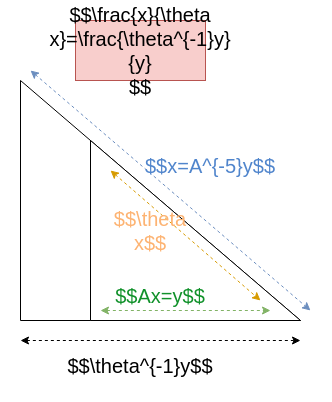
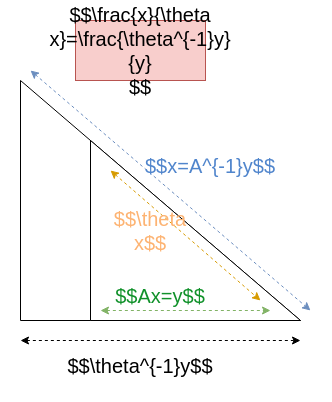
  <mxCell id="0" />
  <mxCell id="1" parent="0" />
  <mxCell id="2" value="" style="verticalLabelPosition=bottom;verticalAlign=top;html=1;shape=mxgraph.basic.orthogonal_triangle;fontSize=28;" vertex="1" parent="1"><mxGeometry x="20" y="80" width="280" height="240" as="geometry" /></mxCell>
  <mxCell id="3" value="" style="verticalLabelPosition=bottom;verticalAlign=top;html=1;shape=mxgraph.basic.orthogonal_triangle;fontSize=28;" vertex="1" parent="1"><mxGeometry x="90" y="140" width="210" height="180" as="geometry" /></mxCell>
  <mxCell id="4" value="" style="endArrow=classic;startArrow=classic;html=1;fontSize=28;fillColor=#dae8fc;strokeColor=#6c8ebf;dashed=1;startFill=1;" edge="1" parent="1"><mxGeometry width="50" height="50" relative="1" as="geometry"><mxPoint x="30" y="70" as="sourcePoint" /><mxPoint x="310" y="310" as="targetPoint" /></mxGeometry></mxCell>
- <mxCell id="5" value="$$x=A^{-5}y$$" style="text;strokeColor=none;align=center;fillColor=none;html=1;verticalAlign=middle;whiteSpace=wrap;rounded=0;fontSize=20;fontColor=#5085CC;" vertex="1" parent="1"><mxGeometry x="180" y="150" width="60" height="30" as="geometry" /></mxCell>
+ <mxCell id="5" value="$$x=A^{-1}y$$" style="text;strokeColor=none;align=center;fillColor=none;html=1;verticalAlign=middle;whiteSpace=wrap;rounded=0;fontSize=20;fontColor=#5085CC;" vertex="1" parent="1"><mxGeometry x="180" y="150" width="60" height="30" as="geometry" /></mxCell>
  <mxCell id="6" value="" style="edgeStyle=none;orthogonalLoop=1;jettySize=auto;html=1;fontSize=28;strokeColor=none;" edge="1" parent="1"><mxGeometry width="80" relative="1" as="geometry"><mxPoint x="130" y="270" as="sourcePoint" /><mxPoint x="210" y="270" as="targetPoint" /><Array as="points" /></mxGeometry></mxCell>
  <mxCell id="7" value="" style="edgeStyle=none;orthogonalLoop=1;jettySize=auto;html=1;dashed=1;strokeColor=#d79b00;fontSize=28;startArrow=classic;startFill=1;fillColor=#ffe6cc;" edge="1" parent="1"><mxGeometry width="80" relative="1" as="geometry"><mxPoint x="110" y="170" as="sourcePoint" /><mxPoint x="260" y="300" as="targetPoint" /><Array as="points" /></mxGeometry></mxCell>
  <mxCell id="8" value="$$\theta x$$" style="text;strokeColor=none;align=center;fillColor=none;html=1;verticalAlign=middle;whiteSpace=wrap;rounded=0;fontSize=20;fontColor=#FDB372;" vertex="1" parent="1"><mxGeometry x="120" y="215" width="60" height="30" as="geometry" /></mxCell>
  <mxCell id="9" value="" style="edgeStyle=none;orthogonalLoop=1;jettySize=auto;html=1;dashed=1;strokeColor=#82b366;fontSize=28;fontColor=#FDB372;startArrow=classic;startFill=1;fillColor=#d5e8d4;" edge="1" parent="1"><mxGeometry width="80" relative="1" as="geometry"><mxPoint x="100" y="310" as="sourcePoint" /><mxPoint x="270" y="310" as="targetPoint" /><Array as="points" /></mxGeometry></mxCell>
  <mxCell id="10" value="$$Ax=y$$" style="text;strokeColor=none;align=center;fillColor=none;html=1;verticalAlign=middle;whiteSpace=wrap;rounded=0;fontSize=20;fontColor=#10912A;" vertex="1" parent="1"><mxGeometry x="130" y="280" width="60" height="30" as="geometry" /></mxCell>
  <mxCell id="11" value="" style="edgeStyle=none;orthogonalLoop=1;jettySize=auto;html=1;dashed=1;strokeColor=default;fontSize=20;fontColor=#10912A;startArrow=classic;startFill=1;" edge="1" parent="1"><mxGeometry width="80" relative="1" as="geometry"><mxPoint x="20" y="340" as="sourcePoint" /><mxPoint x="300" y="340" as="targetPoint" /><Array as="points" /></mxGeometry></mxCell>
  <mxCell id="12" value="$$\theta^{-1}y$$" style="text;strokeColor=none;align=center;fillColor=none;html=1;verticalAlign=middle;whiteSpace=wrap;rounded=0;fontSize=20;fontColor=#000000;" vertex="1" parent="1"><mxGeometry x="110" y="350" width="60" height="30" as="geometry" /></mxCell>
  <mxCell id="13" value="$$\frac{x}{\theta x}=\frac{\theta^{-1}y}{y}&lt;br&gt;$$" style="text;strokeColor=#b85450;align=center;fillColor=#f8cecc;html=1;verticalAlign=middle;whiteSpace=wrap;rounded=0;fontSize=20;" vertex="1" parent="1"><mxGeometry x="75" y="20" width="130" height="60" as="geometry" /></mxCell>
